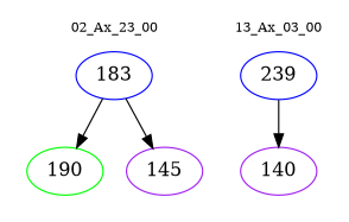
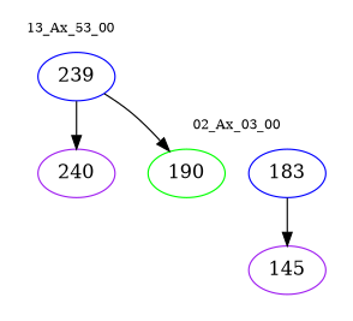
  digraph {
    node [color=blue]
    edge [color=black]
    n1 [label=183]
    n2 [color=green label=190]
    n3 [color=purple label=145]
    n4 [label=239]
-   n5 [color=purple label=140]
+   n5 [color=purple label=240]
    subgraph cluster_1 {
      color=white
      fontsize=10
-     label="02_Ax_23_00"
+     label="02_Ax_03_00"
      n1
      n2
      n3
    }
    subgraph cluster_2 {
      color=white
      fontsize=10
-     label="13_Ax_03_00"
+     label="13_Ax_53_00"
      n4
      n5
    }
-   n1 -> n2
+   n4 -> n2
    n1 -> n3
    n4 -> n5
  }
